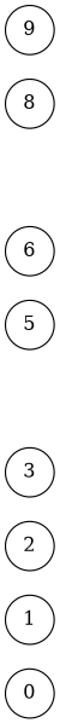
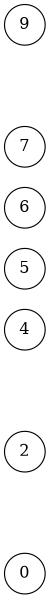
  digraph {
    splines=true
    rankdir=LR
    node [shape=circle]
    n1 [label=0]
-   n2 [label=1]
    n3 [label=2]
-   n4 [label=3]
+   n5 [label=4]
    n6 [label=5]
    n7 [label=6]
-   n9 [label=8]
+   n8 [label=7]
    n10 [label=9]
  }
